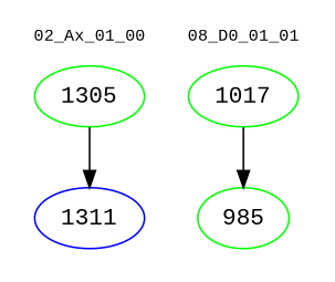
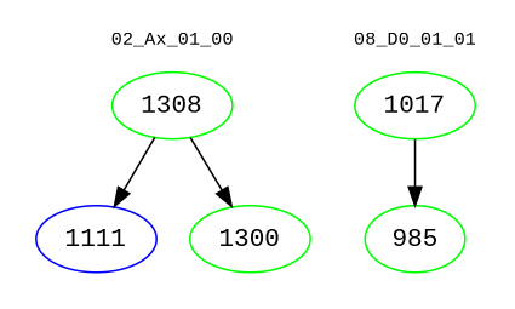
  digraph {
    fontname="Liberation Mono"
    node [color=green fontname="Liberation Mono"]
    edge [color=black fontname="Liberation Mono"]
-   n1 [color=blue label=1311]
-   n2 [label=1305]
+   n1 [color=blue label=1111]
+   n2 [label=1308]
+   n3 [label=1300]
    n4 [label=1017]
    n5 [label=985]
    subgraph cluster_1 {
      color=white
      fontsize=10
      label="02_Ax_01_00"
      n1
      n2
+     n3
    }
    subgraph cluster_2 {
      color=white
      fontsize=10
      label="08_D0_01_01"
      n4
      n5
    }
    n2 -> n1
+   n2 -> n3
    n4 -> n5
  }
